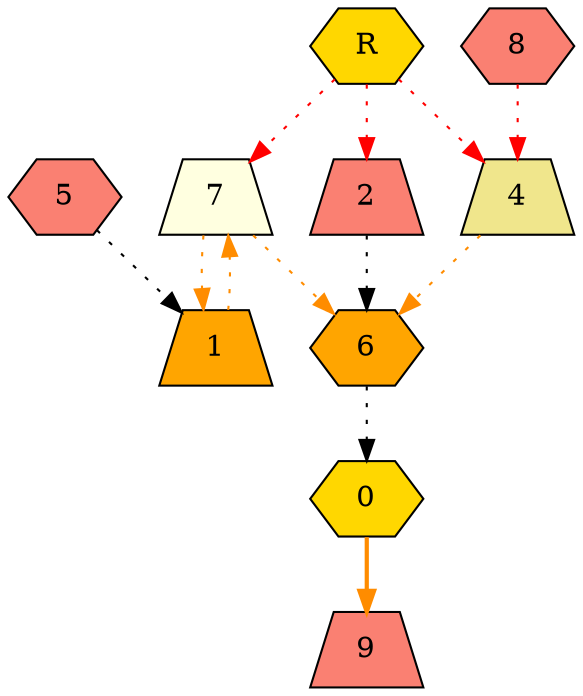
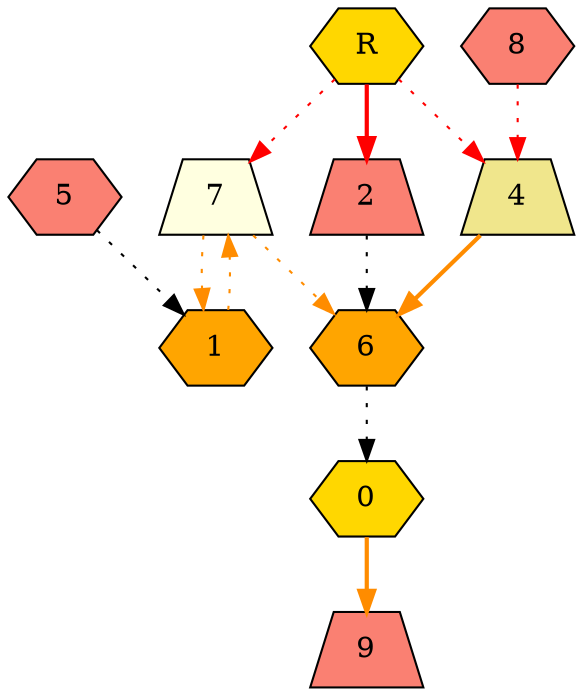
  digraph {
    fontname="DejaVu Serif"
    node [fillcolor=salmon fontname="DejaVu Serif" shape=trapezium style=filled]
    edge [color=darkorange fontname="DejaVu Serif" style=dotted]
    7 [fillcolor=lightyellow]
-   1 [fillcolor=orange]
+   1 [fillcolor=orange shape=hexagon]
    6 [fillcolor=orange shape=hexagon]
    n4 [fillcolor=gold label=0 shape=hexagon]
    2
    9
    4 [fillcolor=khaki]
    5 [shape=hexagon]
    8 [shape=hexagon]
    R [fillcolor=gold shape=hexagon]
    7 -> 1
    7 -> 6
    1 -> 7
    6 -> n4 [color=black]
    n4 -> 9 [style=bold]
    2 -> 6 [color=black]
-   4 -> 6
+   4 -> 6 [style=bold]
    5 -> 1 [color=black]
    8 -> 4 [color=red]
    R -> 7 [color=red]
-   R -> 2 [color=red]
+   R -> 2 [color=red style=bold]
    R -> 4 [color=red]
  }
